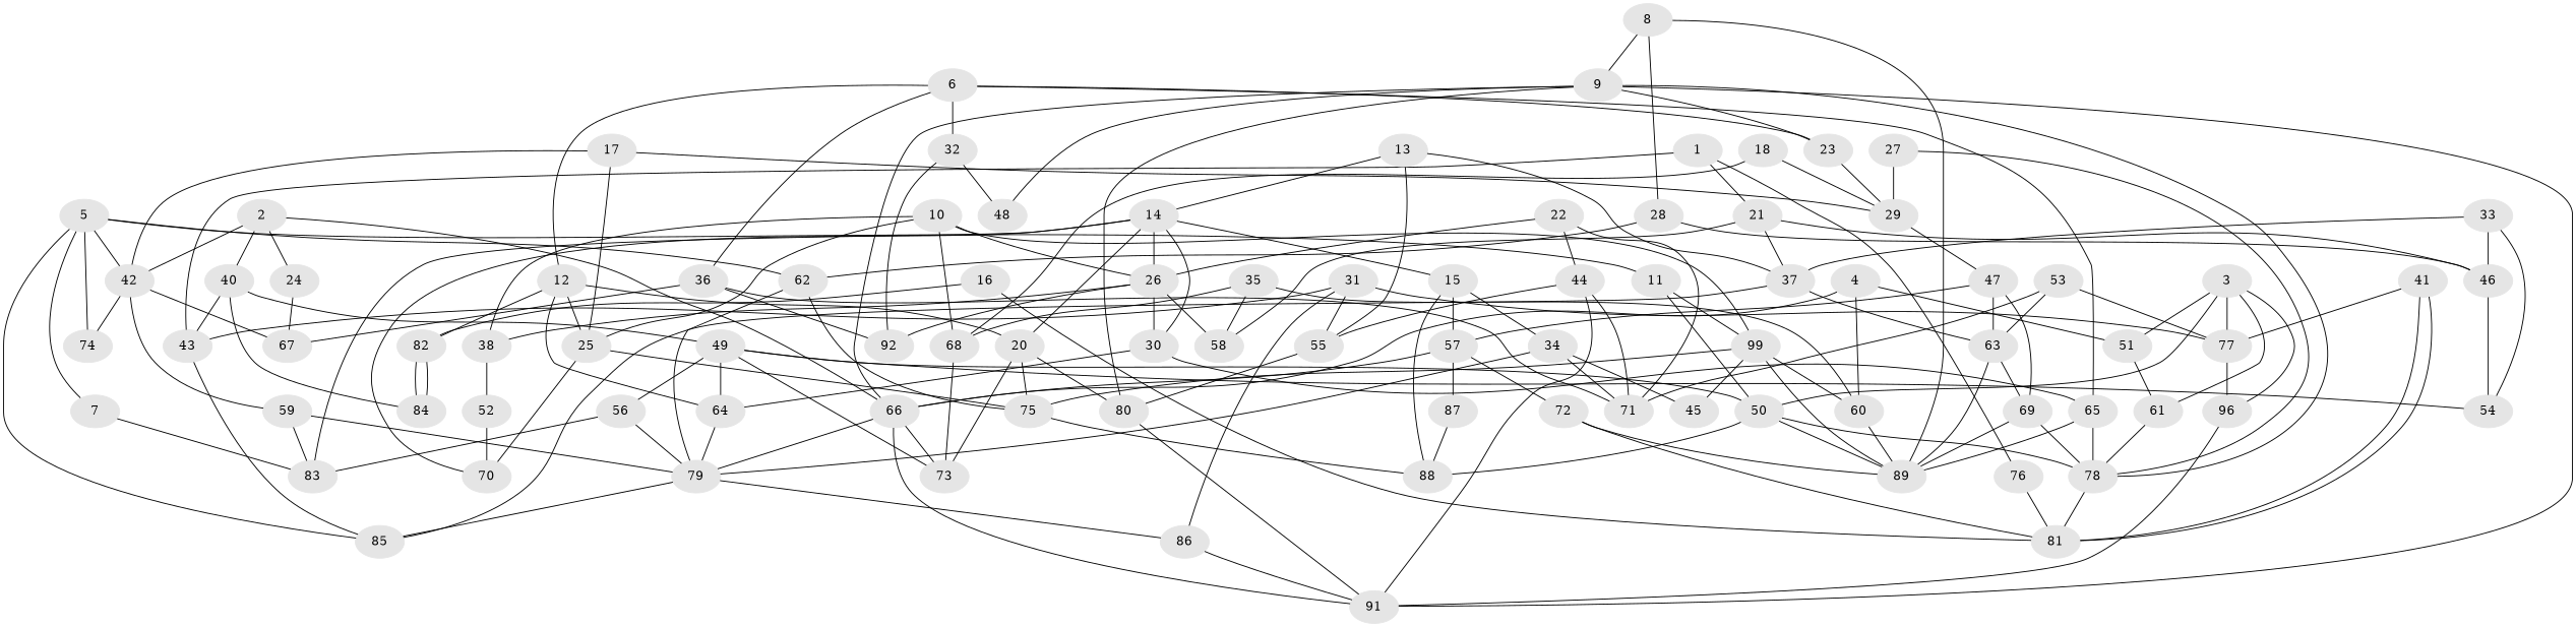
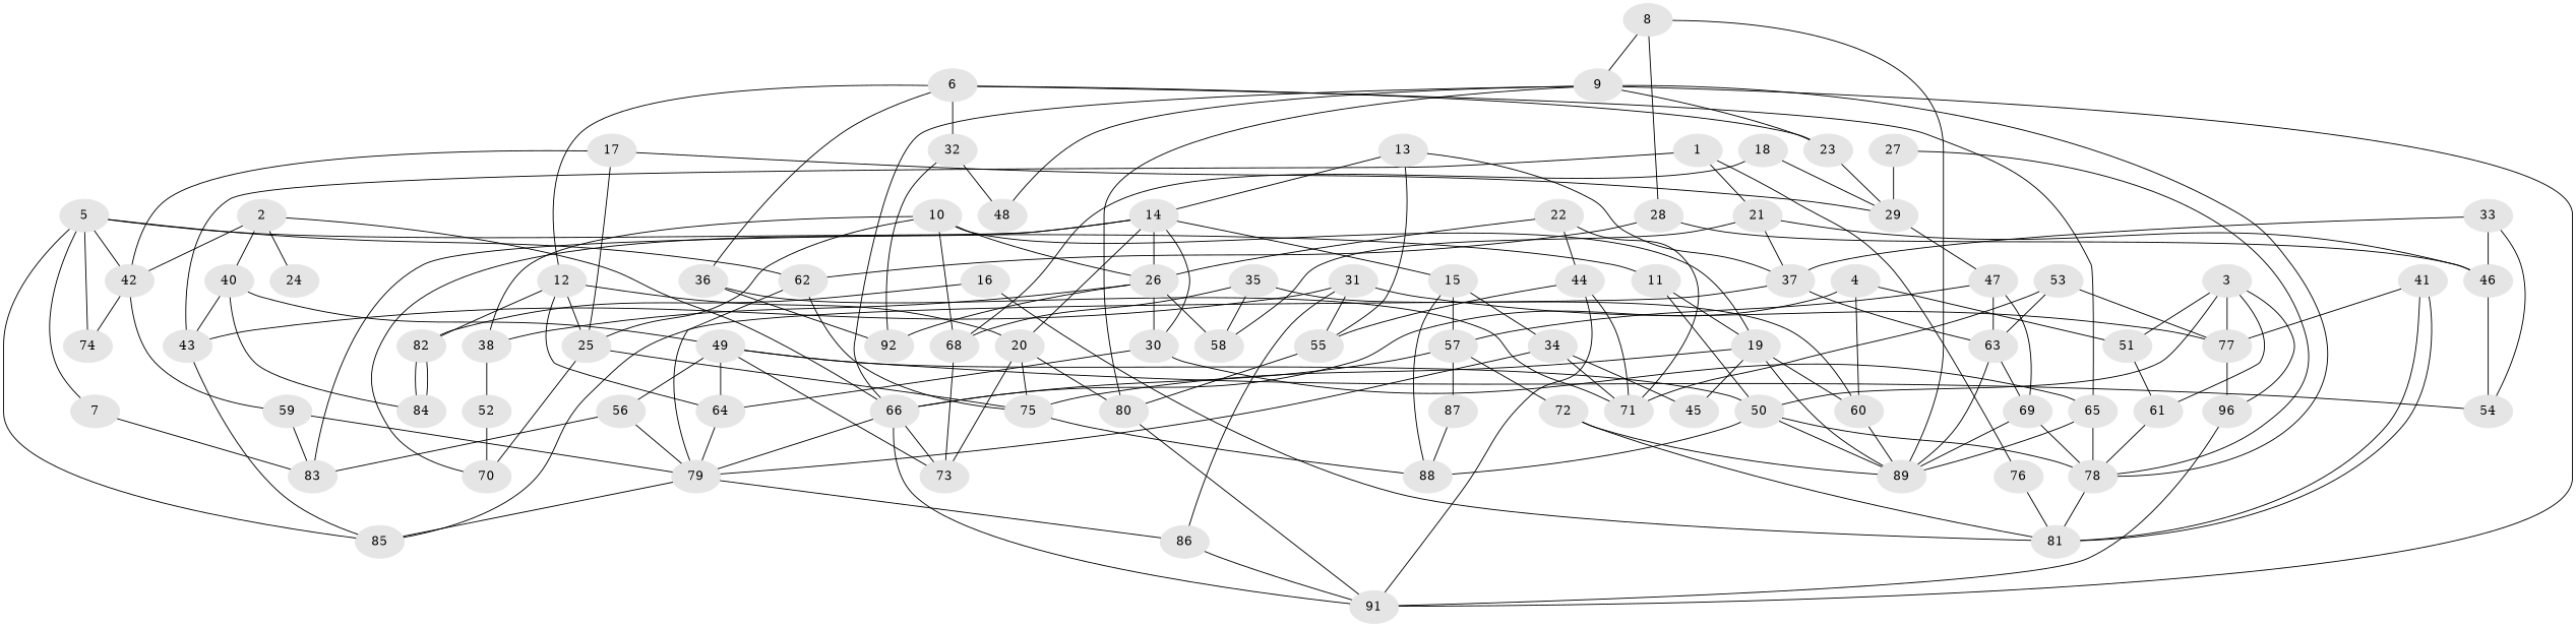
  graph {
    node [color=gray90 style=filled]
    1
    21
    43
    76
    37
    46
    58
    85
    81
    2
    24
    40
    66
    42
    18
    68
    29
-   67
    49
    84
    91
    73
    79
    3
    50
    51
    61
    77
    n29 [label=96]
    89
    78
    88
    4
    60
    5
    7
    11
    62
    74
    83
-   19 [label=99]
+   19
    59
    75
    6
    12
    23
    32
    36
    65
    25
    20
    64
    82
    48
    92
    71
    8
    9
    28
    80
    10
    26
    38
    45
    70
    30
    52
    13
    14
    55
    15
    63
    34
    57
    72
    87
    16
    17
    47
    54
    22
    44
    27
    69
    31
    86
    33
    35
    56
    41
    53
    1 -- 21
    1 -- 43
    1 -- 76
    21 -- 37
    21 -- 46
    21 -- 58
    43 -- 85
    76 -- 81
    37 -- 85
    37 -- 63
    46 -- 54
    2 -- 24
    2 -- 40
    2 -- 66
    2 -- 42
-   24 -- 67
    40 -- 43
    40 -- 49
    40 -- 84
    66 -- 91
    66 -- 73
    66 -- 79
-   42 -- 67
    42 -- 74
    42 -- 59
    18 -- 68
    18 -- 29
    68 -- 73
    29 -- 47
    49 -- 73
    49 -- 50
    49 -- 64
    49 -- 54
    49 -- 56
    79 -- 85
    79 -- 86
    3 -- 50
    3 -- 51
    3 -- 61
    3 -- 77
    3 -- n29
    50 -- 89
    50 -- 78
    50 -- 88
    51 -- 61
    61 -- 78
    77 -- n29
    n29 -- 91
    78 -- 81
    4 -- 66
    4 -- 51
    4 -- 60
    60 -- 89
    5 -- 85
    5 -- 42
    5 -- 7
    5 -- 11
    5 -- 62
    5 -- 74
    7 -- 83
    11 -- 50
    11 -- 19
    62 -- 79
    62 -- 75
    19 -- 89
    19 -- 60
    19 -- 75
    19 -- 45
    59 -- 79
    59 -- 83
    75 -- 88
    6 -- 12
    6 -- 23
    6 -- 32
    6 -- 36
    6 -- 65
    12 -- 25
    12 -- 20
    12 -- 64
    12 -- 82
    23 -- 29
    32 -- 48
    32 -- 92
-   36 -- 67
    36 -- 92
    36 -- 71
    65 -- 89
    65 -- 78
    25 -- 75
    25 -- 70
    20 -- 73
    20 -- 75
    20 -- 80
    64 -- 79
    82 -- 84
    82 -- 84
    8 -- 89
    8 -- 9
    8 -- 28
    9 -- 66
    9 -- 91
    9 -- 78
    9 -- 23
    9 -- 48
    9 -- 80
    28 -- 46
    28 -- 62
    80 -- 91
    10 -- 68
    10 -- 19
    10 -- 25
    10 -- 26
    10 -- 38
    26 -- 58
    26 -- 92
    26 -- 38
    26 -- 30
    38 -- 52
    30 -- 65
    30 -- 64
    52 -- 70
    13 -- 37
    13 -- 14
    13 -- 55
    14 -- 83
    14 -- 20
    14 -- 26
    14 -- 70
    14 -- 30
    14 -- 15
    55 -- 80
    15 -- 88
    15 -- 34
    15 -- 57
    63 -- 89
    63 -- 69
    34 -- 79
    34 -- 71
    34 -- 45
    57 -- 66
    57 -- 72
    57 -- 87
    72 -- 81
    72 -- 89
    87 -- 88
    16 -- 81
    16 -- 82
    17 -- 42
    17 -- 29
    17 -- 25
    47 -- 63
    47 -- 57
    47 -- 69
    22 -- 71
    22 -- 26
    22 -- 44
    44 -- 91
    44 -- 71
    44 -- 55
    27 -- 29
    27 -- 78
    69 -- 89
    69 -- 78
    31 -- 43
    31 -- 77
    31 -- 55
    31 -- 86
    86 -- 91
    33 -- 37
    33 -- 46
    33 -- 54
    35 -- 58
    35 -- 68
    35 -- 60
    56 -- 79
    56 -- 83
    41 -- 81
    41 -- 81
    41 -- 77
    53 -- 77
    53 -- 71
    53 -- 63
  }
